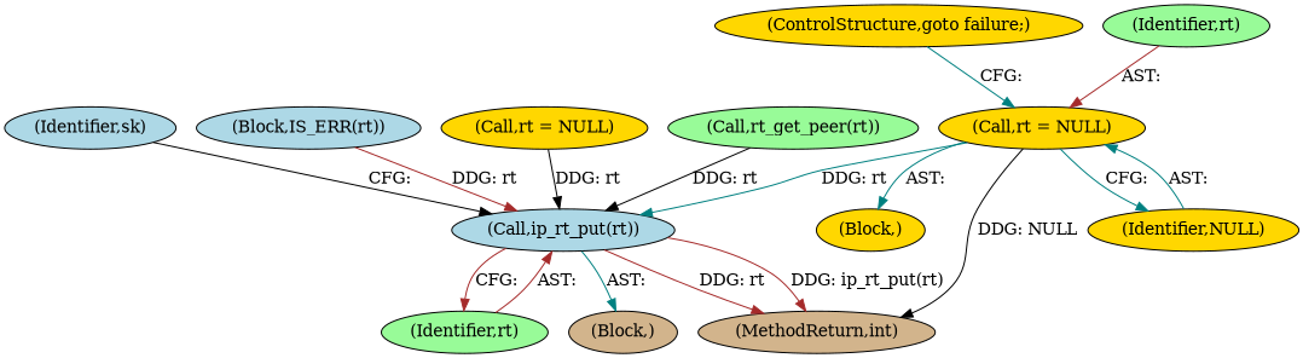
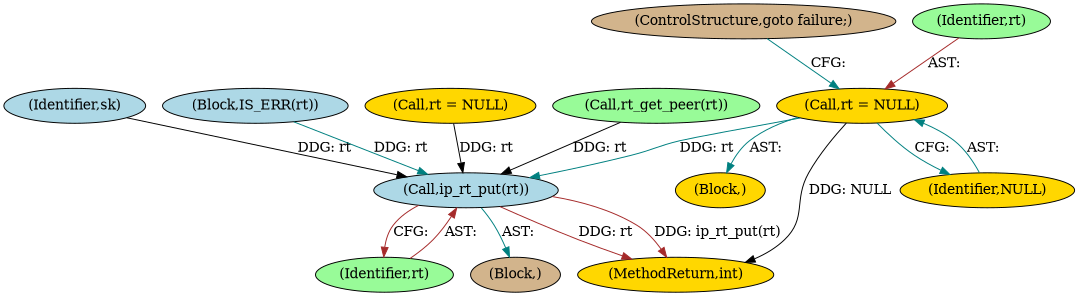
  digraph {
    node [fillcolor=gold style=filled]
    edge [color=teal]
    n1 [label="(Call,rt = NULL)"]
    n2 [fillcolor=lightblue label="(Call,ip_rt_put(rt))"]
-   n3 [fillcolor=tan label="(MethodReturn,int)"]
+   n3 [label="(MethodReturn,int)"]
    n4 [label="(Identifier,NULL)"]
    n5 [label="(Block,)"]
    n6 [fillcolor=palegreen label="(Identifier,rt)"]
    n7 [fillcolor=tan label="(Block,)"]
    n8 [fillcolor=lightblue label="(Identifier,sk)"]
-   n9 [label="(ControlStructure,goto failure;)"]
+   n9 [fillcolor=tan label="(ControlStructure,goto failure;)"]
    n10 [fillcolor=palegreen label="(Identifier,rt)"]
    n11 [fillcolor=lightblue label="(Block,IS_ERR(rt))"]
    n12 [label="(Call,rt = NULL)"]
    n13 [fillcolor=palegreen label="(Call,rt_get_peer(rt))"]
    n1 -> n2 [label="DDG: rt"]
    n1 -> n3 [color=black label="DDG: NULL"]
    n1 -> n4 [label="CFG: "]
    n1 -> n5 [label="AST: "]
    n2 -> n3 [color=brown label="DDG: ip_rt_put(rt)"]
    n2 -> n3 [color=brown label="DDG: rt"]
    n2 -> n6 [color=brown label="CFG: "]
    n2 -> n7 [label="AST: "]
    n4 -> n1 [label="AST: "]
    n6 -> n2 [color=brown label="AST: "]
-   n8 -> n2 [color=black label="CFG: "]
+   n8 -> n2 [color=black label="DDG: rt"]
    n9 -> n1 [label="CFG: "]
    n10 -> n1 [color=brown label="AST: "]
-   n11 -> n2 [color=brown label="DDG: rt"]
+   n11 -> n2 [label="DDG: rt"]
    n12 -> n2 [color=black label="DDG: rt"]
    n13 -> n2 [color=black label="DDG: rt"]
  }
